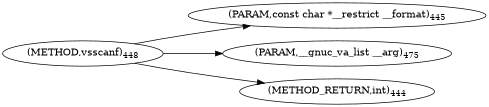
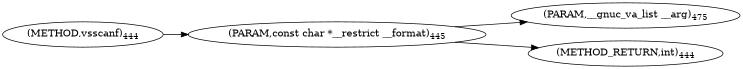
  digraph {
    rankdir=LR
-   n1 [label=<(METHOD,vsscanf)<SUB>448</SUB>>]
+   n1 [label=<(METHOD,vsscanf)<SUB>444</SUB>>]
    n2 [label=<(PARAM,const char *__restrict __format)<SUB>445</SUB>>]
    n3 [label=<(PARAM,__gnuc_va_list __arg)<SUB>475</SUB>>]
    n4 [label=<(METHOD_RETURN,int)<SUB>444</SUB>>]
    n1 -> n2
-   n1 -> n3
-   n1 -> n4
+   n2 -> n3
+   n2 -> n4
  }
